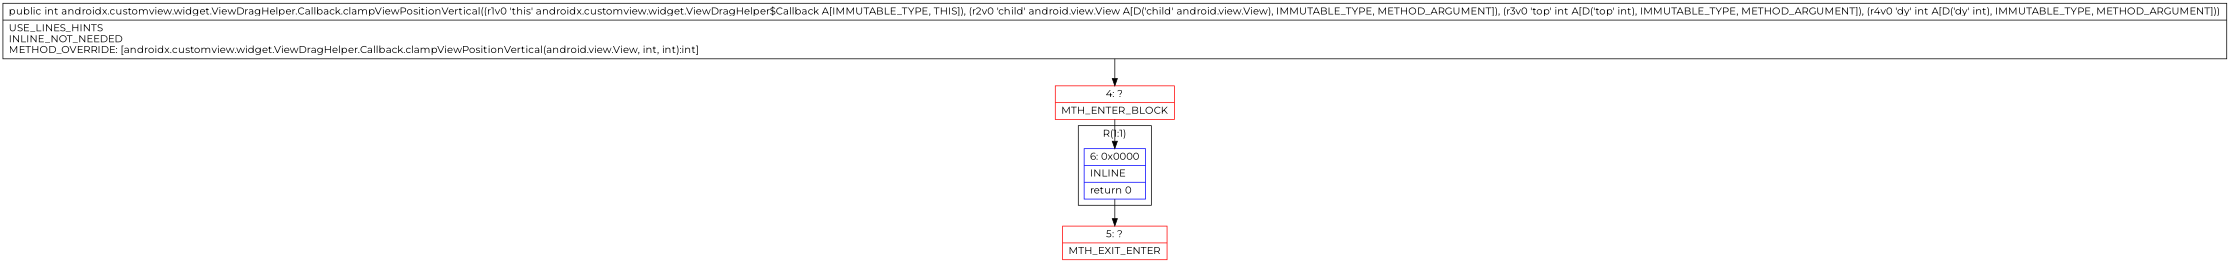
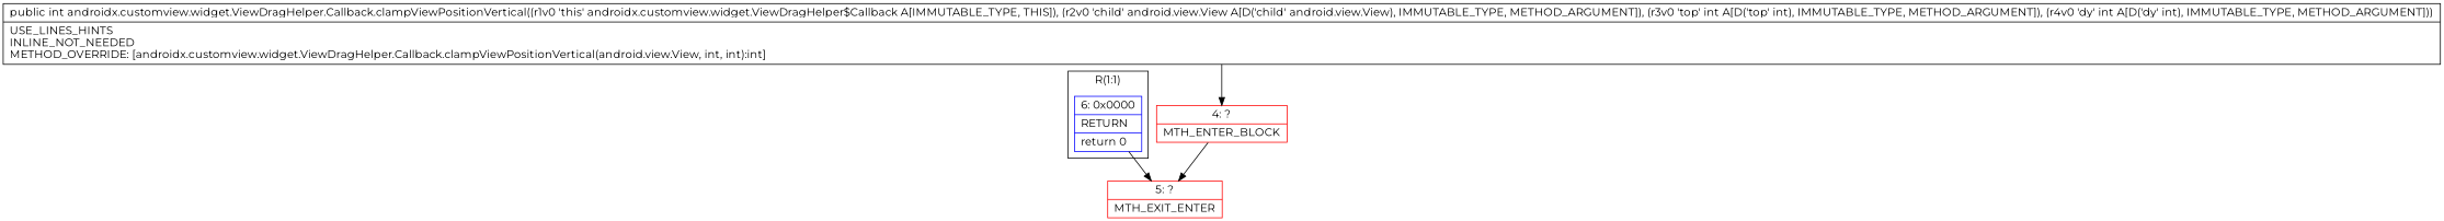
  digraph {
    fontname=Montserrat
    node [color=red fontname=Montserrat shape=record]
    edge [fontname=Montserrat]
-   n1 [color=blue label="{6\:\ 0x0000|INLINE\l|return 0\l}"]
+   n1 [color=blue label="{6\:\ 0x0000|RETURN\l|return 0\l}"]
    n2 [label="{5\:\ ?|MTH_EXIT_ENTER\l}"]
    n3 [label="{4\:\ ?|MTH_ENTER_BLOCK\l}"]
    n4 [label="{public int androidx.customview.widget.ViewDragHelper.Callback.clampViewPositionVertical((r1v0 'this' androidx.customview.widget.ViewDragHelper$Callback A[IMMUTABLE_TYPE, THIS]), (r2v0 'child' android.view.View A[D('child' android.view.View), IMMUTABLE_TYPE, METHOD_ARGUMENT]), (r3v0 'top' int A[D('top' int), IMMUTABLE_TYPE, METHOD_ARGUMENT]), (r4v0 'dy' int A[D('dy' int), IMMUTABLE_TYPE, METHOD_ARGUMENT]))  | USE_LINES_HINTS\lINLINE_NOT_NEEDED\lMETHOD_OVERRIDE: [androidx.customview.widget.ViewDragHelper.Callback.clampViewPositionVertical(android.view.View, int, int):int]\l}" color=""]
    subgraph cluster_1 {
      label="R(1:1)"
      n1
    }
    n1 -> n2
-   n3 -> n1
+   n3 -> n2
    n4 -> n3
  }
